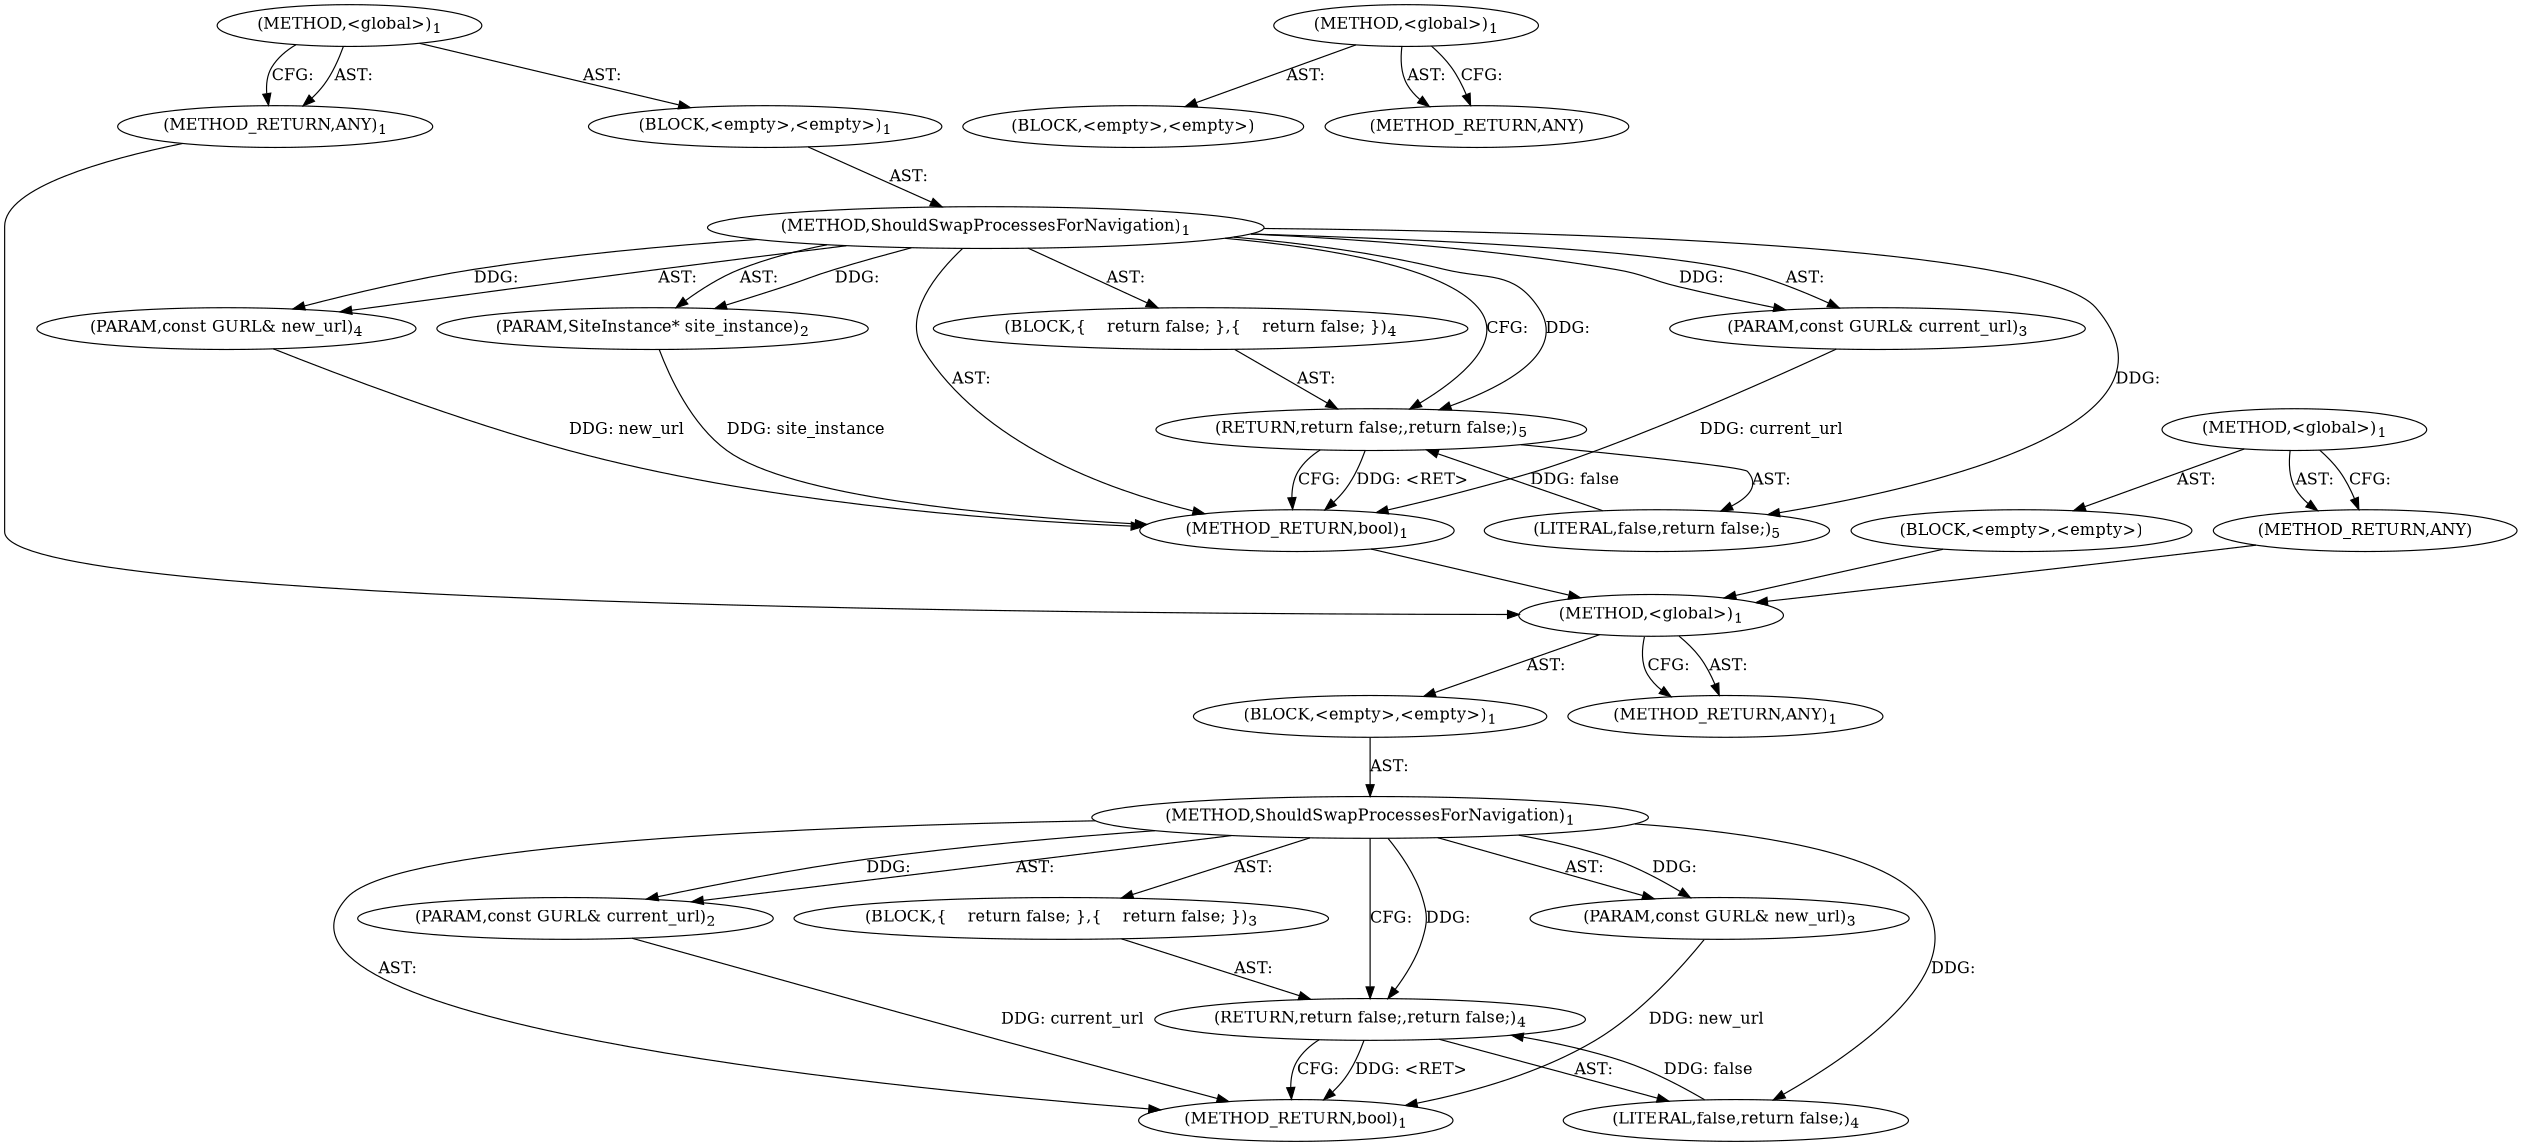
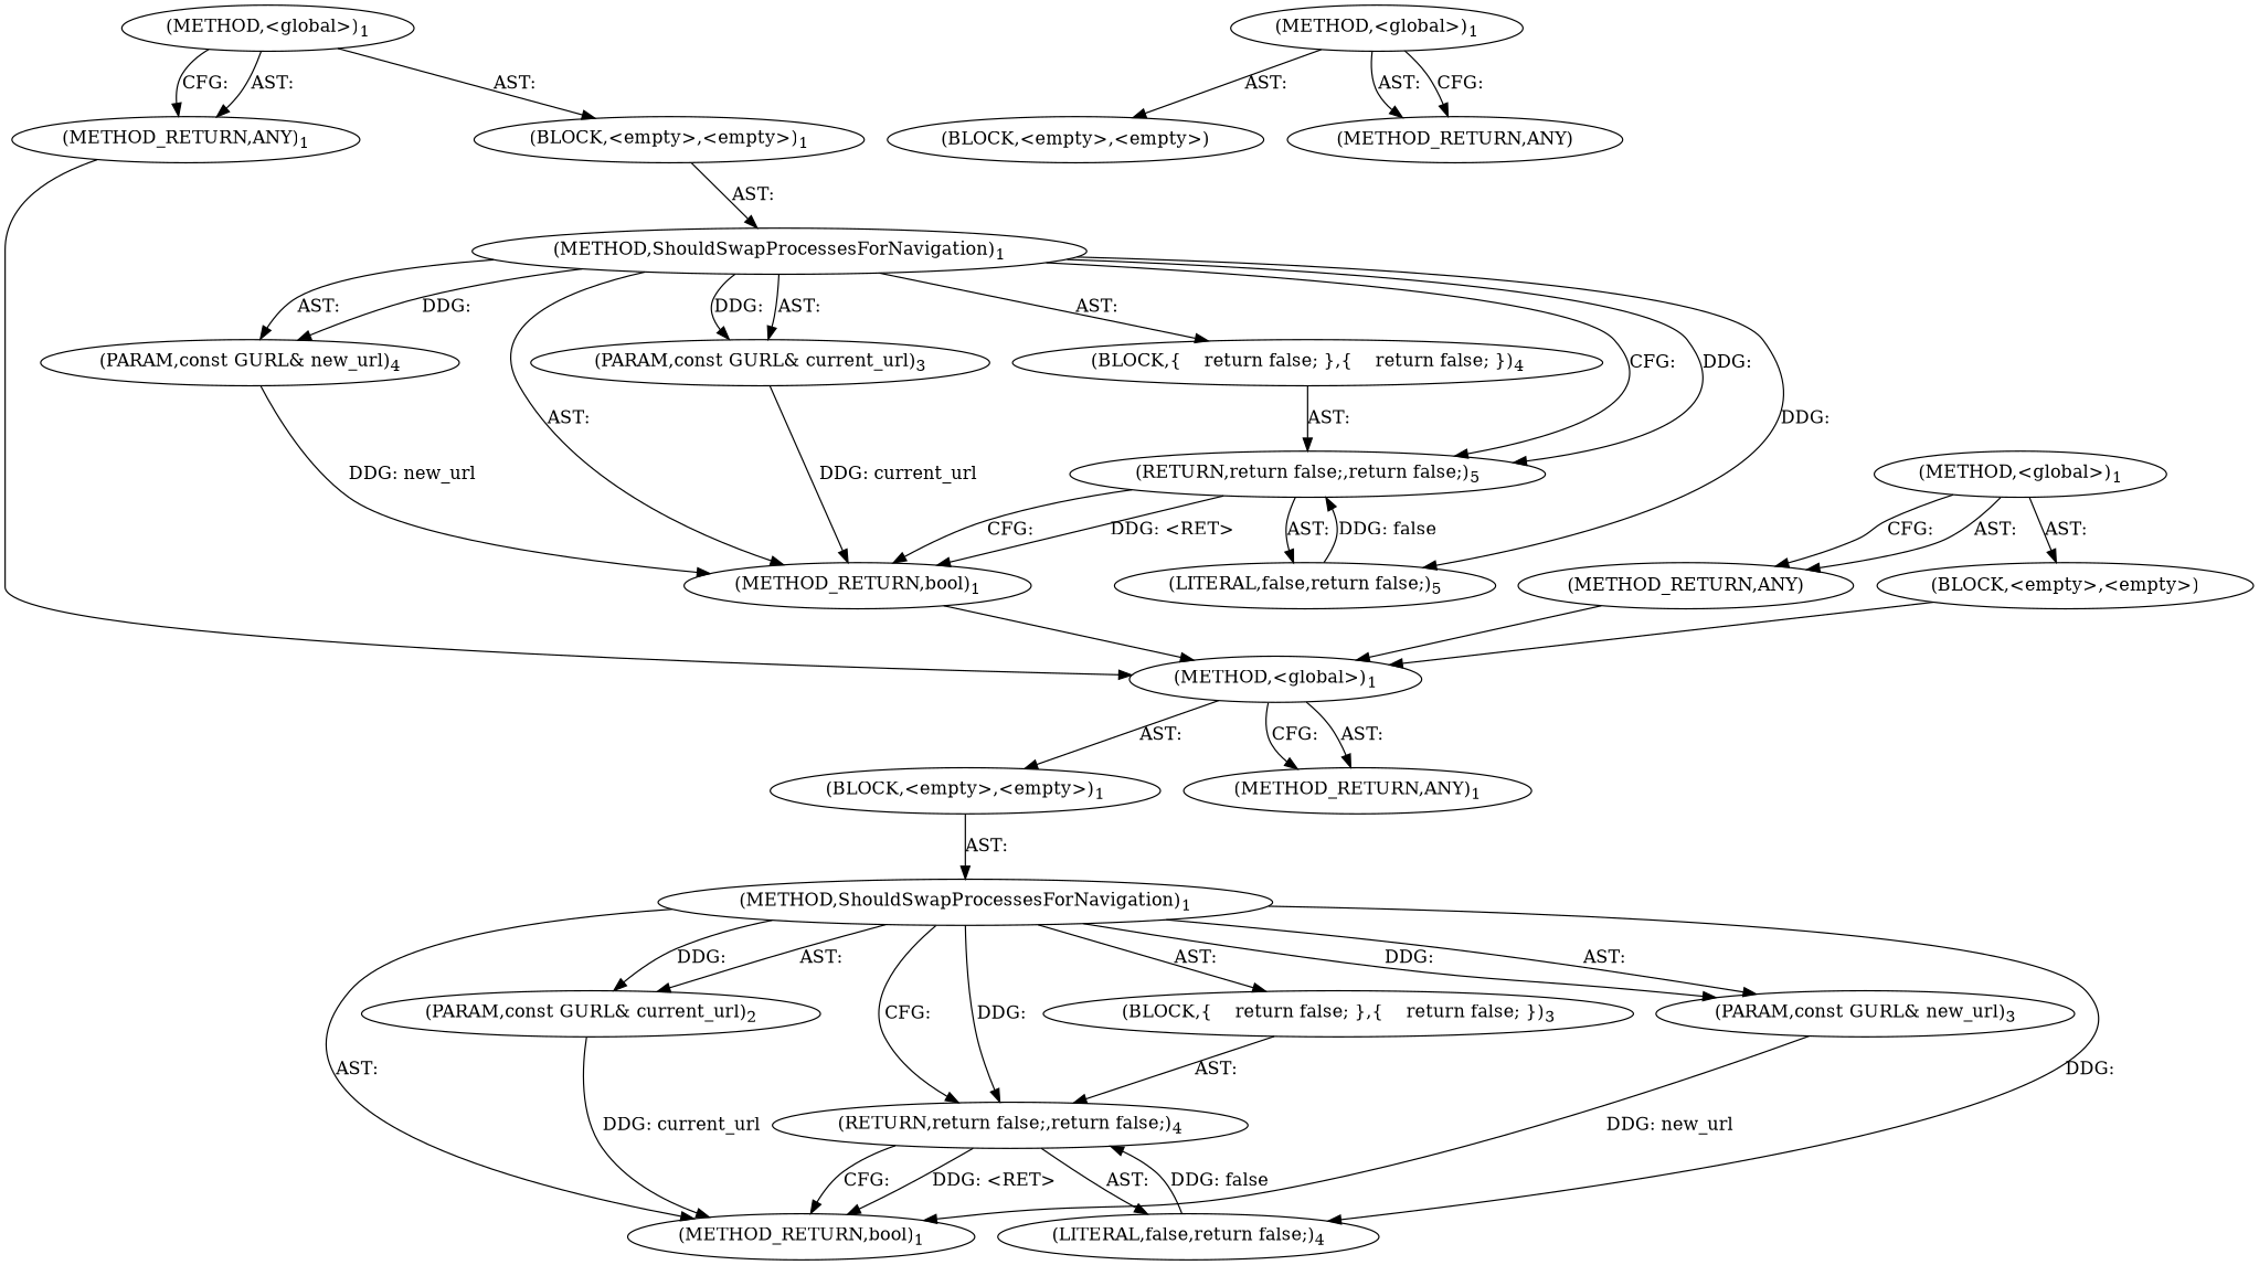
  digraph {
    n1 [label=<(METHOD,&lt;global&gt;)<SUB>1</SUB>>]
    n2 [label=<(BLOCK,&lt;empty&gt;,&lt;empty&gt;)<SUB>1</SUB>>]
    n3 [label=<(METHOD_RETURN,ANY)<SUB>1</SUB>>]
    n4 [label=<(METHOD,ShouldSwapProcessesForNavigation)<SUB>1</SUB>>]
    n5 [label=<(PARAM,const GURL&amp; current_url)<SUB>2</SUB>>]
    n6 [label=<(PARAM,const GURL&amp; new_url)<SUB>3</SUB>>]
    n7 [label=<(BLOCK,{    return false; },{    return false; })<SUB>3</SUB>>]
    n8 [label=<(RETURN,return false;,return false;)<SUB>4</SUB>>]
    n9 [label=<(LITERAL,false,return false;)<SUB>4</SUB>>]
    n10 [label=<(METHOD_RETURN,bool)<SUB>1</SUB>>]
    n11 [label=<(METHOD,&lt;global&gt;)<SUB>1</SUB>>]
    n12 [label=<(BLOCK,&lt;empty&gt;,&lt;empty&gt;)>]
    n13 [label=<(METHOD_RETURN,ANY)>]
    n14 [label=<(METHOD,&lt;global&gt;)<SUB>1</SUB>>]
    n15 [label=<(BLOCK,&lt;empty&gt;,&lt;empty&gt;)<SUB>1</SUB>>]
    n16 [label=<(METHOD_RETURN,ANY)<SUB>1</SUB>>]
    n17 [label=<(METHOD,ShouldSwapProcessesForNavigation)<SUB>1</SUB>>]
-   n18 [label=<(PARAM,SiteInstance* site_instance)<SUB>2</SUB>>]
    n19 [label=<(PARAM,const GURL&amp; current_url)<SUB>3</SUB>>]
    n20 [label=<(PARAM,const GURL&amp; new_url)<SUB>4</SUB>>]
    n21 [label=<(BLOCK,{    return false; },{    return false; })<SUB>4</SUB>>]
    n22 [label=<(RETURN,return false;,return false;)<SUB>5</SUB>>]
    n23 [label=<(LITERAL,false,return false;)<SUB>5</SUB>>]
    n24 [label=<(METHOD_RETURN,bool)<SUB>1</SUB>>]
    n25 [label=<(METHOD,&lt;global&gt;)<SUB>1</SUB>>]
    n26 [label=<(BLOCK,&lt;empty&gt;,&lt;empty&gt;)>]
    n27 [label=<(METHOD_RETURN,ANY)>]
    n1 -> n2 [label="AST: "]
    n1 -> n3 [label="AST: "]
    n1 -> n3 [label="CFG: "]
    n2 -> n4 [label="AST: "]
    n4 -> n5 [label="AST: "]
    n4 -> n5 [label="DDG: "]
    n4 -> n6 [label="AST: "]
    n4 -> n6 [label="DDG: "]
    n4 -> n7 [label="AST: "]
    n4 -> n8 [label="CFG: "]
    n4 -> n8 [label="DDG: "]
    n4 -> n9 [label="DDG: "]
    n4 -> n10 [label="AST: "]
    n5 -> n10 [label="DDG: current_url"]
    n6 -> n10 [label="DDG: new_url"]
    n7 -> n8 [label="AST: "]
    n8 -> n9 [label="AST: "]
    n8 -> n10 [label="CFG: "]
    n8 -> n10 [label="DDG: &lt;RET&gt;"]
    n9 -> n8 [label="DDG: false"]
    n11 -> n12 [label="AST: "]
    n11 -> n13 [label="AST: "]
    n11 -> n13 [label="CFG: "]
    n14 -> n15 [label="AST: "]
    n14 -> n16 [label="AST: "]
    n14 -> n16 [label="CFG: "]
    n15 -> n17 [label="AST: "]
    n16 -> n1
-   n17 -> n18 [label="AST: "]
-   n17 -> n18 [label="DDG: "]
    n17 -> n19 [label="AST: "]
    n17 -> n19 [label="DDG: "]
    n17 -> n20 [label="AST: "]
    n17 -> n20 [label="DDG: "]
    n17 -> n21 [label="AST: "]
    n17 -> n22 [label="CFG: "]
    n17 -> n22 [label="DDG: "]
    n17 -> n23 [label="DDG: "]
    n17 -> n24 [label="AST: "]
-   n18 -> n24 [label="DDG: site_instance"]
    n19 -> n24 [label="DDG: current_url"]
    n20 -> n24 [label="DDG: new_url"]
    n21 -> n22 [label="AST: "]
    n22 -> n23 [label="AST: "]
    n22 -> n24 [label="CFG: "]
    n22 -> n24 [label="DDG: &lt;RET&gt;"]
    n23 -> n22 [label="DDG: false"]
    n24 -> n1
    n25 -> n26 [label="AST: "]
    n25 -> n27 [label="AST: "]
    n25 -> n27 [label="CFG: "]
    n26 -> n1
    n27 -> n1
  }
